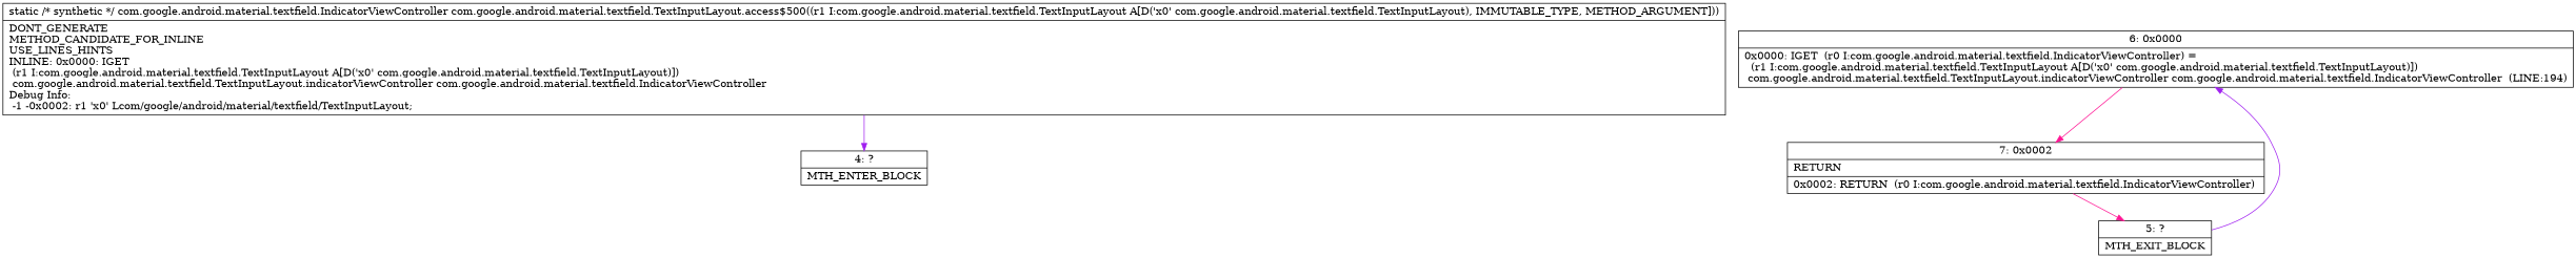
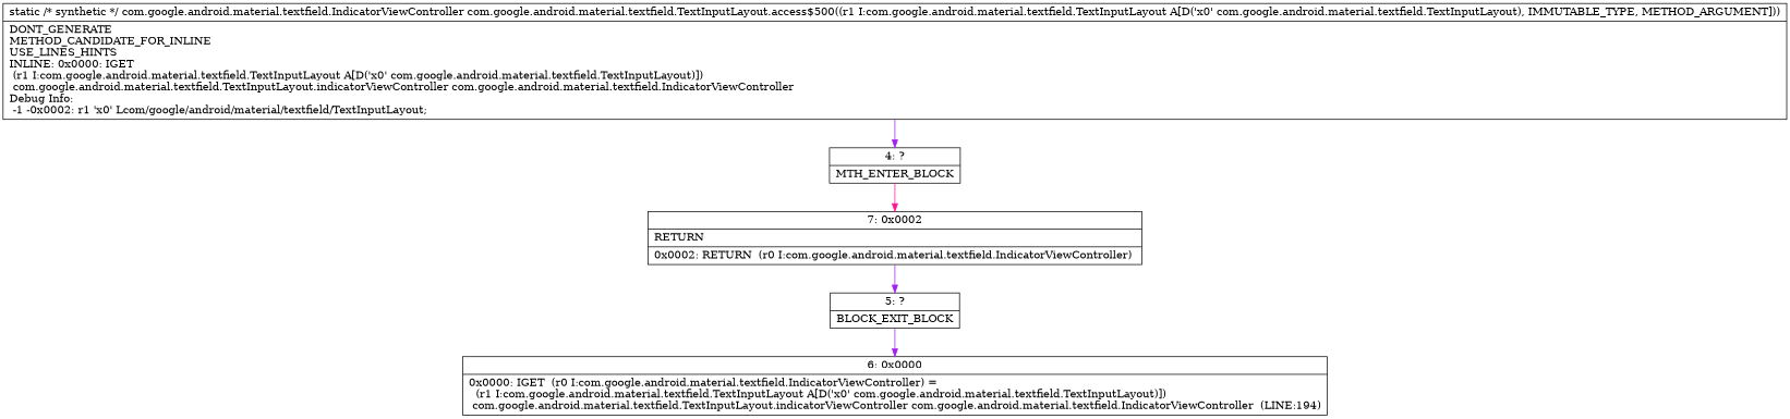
  digraph {
    node [shape=record]
    edge [color=deeppink]
    n1 [label="{4\:\ ?|MTH_ENTER_BLOCK\l}"]
    n2 [label="{6\:\ 0x0000|0x0000: IGET  (r0 I:com.google.android.material.textfield.IndicatorViewController) = \l  (r1 I:com.google.android.material.textfield.TextInputLayout A[D('x0' com.google.android.material.textfield.TextInputLayout)])\l com.google.android.material.textfield.TextInputLayout.indicatorViewController com.google.android.material.textfield.IndicatorViewController  (LINE:194)\l}"]
    n3 [label="{7\:\ 0x0002|RETURN\l|0x0002: RETURN  (r0 I:com.google.android.material.textfield.IndicatorViewController) \l}"]
-   n4 [label="{5\:\ ?|MTH_EXIT_BLOCK\l}"]
+   n4 [label="{5\:\ ?|BLOCK_EXIT_BLOCK\l}"]
    n5 [label="{static \/* synthetic *\/ com.google.android.material.textfield.IndicatorViewController com.google.android.material.textfield.TextInputLayout.access$500((r1 I:com.google.android.material.textfield.TextInputLayout A[D('x0' com.google.android.material.textfield.TextInputLayout), IMMUTABLE_TYPE, METHOD_ARGUMENT]))  | DONT_GENERATE\lMETHOD_CANDIDATE_FOR_INLINE\lUSE_LINES_HINTS\lINLINE: 0x0000: IGET  \l  (r1 I:com.google.android.material.textfield.TextInputLayout A[D('x0' com.google.android.material.textfield.TextInputLayout)])\l com.google.android.material.textfield.TextInputLayout.indicatorViewController com.google.android.material.textfield.IndicatorViewController\lDebug Info:\l  \-1 \-0x0002: r1 'x0' Lcom\/google\/android\/material\/textfield\/TextInputLayout;\l}"]
-   n2 -> n3
-   n3 -> n4
+   n1 -> n3
+   n3 -> n4 [color=purple]
    n4 -> n2 [color=purple]
    n5 -> n1 [color=purple]
  }
